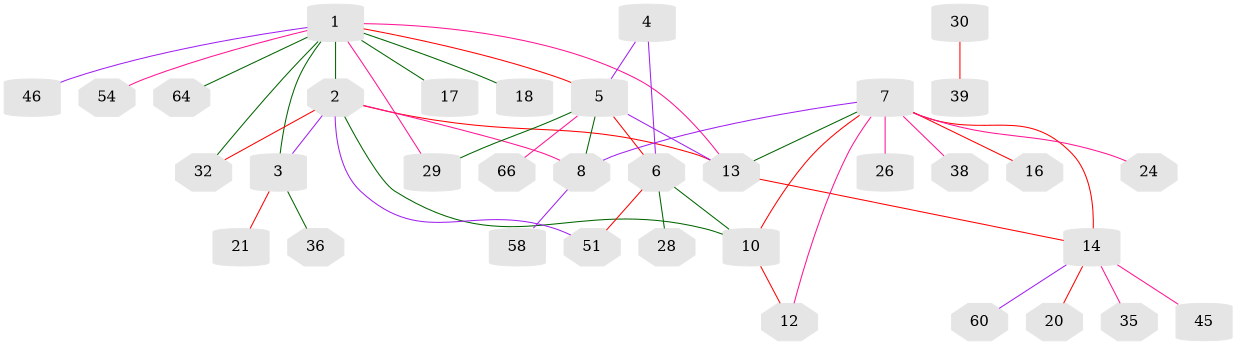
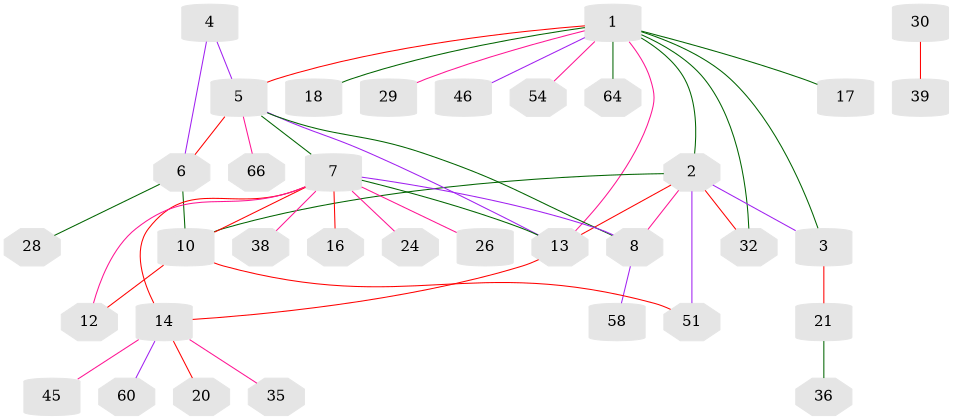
  graph {
    node [color=gray90 shape=octagon style=filled]
    edge [color=darkgreen]
    1 [shape=cylinder super="+19"]
    2
    3 [shape=cylinder]
    5 [shape=cylinder super="+31+22"]
    13 [super="+34+35"]
    17 [shape=cylinder super="+48"]
    18 [shape=cylinder super="+52"]
    29 [shape=cylinder]
    46 [shape=cylinder super="+70"]
    54
    64
    32 [super="+41+42"]
    8 [super="+37"]
    10 [shape=cylinder super="+25"]
    51
    21 [shape=cylinder super="+63+61+49"]
    6 [super="+62"]
    7 [shape=cylinder super="+11+9+27"]
    66
    14 [shape=cylinder]
    30 [shape=cylinder]
    39 [shape=cylinder]
    58 [shape=cylinder]
    12 [super="+23+43+59"]
    36
    4 [shape=cylinder super="+55"]
    28
    16 [super="+68"]
    24
    26 [shape=cylinder]
    38
    20
    n33 [label=35]
    45 [shape=cylinder]
    60
    1 -- 2
    1 -- 3
    1 -- 5 [color=red]
    1 -- 13 [color=deeppink]
    1 -- 17
    1 -- 18
    1 -- 29 [color=deeppink]
    1 -- 46 [color=purple]
    1 -- 54 [color=deeppink]
    1 -- 64
    1 -- 32
    2 -- 3 [color=purple]
    2 -- 13 [color=red]
    2 -- 32 [color=red]
    2 -- 8 [color=deeppink]
    2 -- 10
    2 -- 51 [color=purple]
    3 -- 21 [color=red]
    5 -- 13 [color=purple]
    5 -- 8
    5 -- 6 [color=red]
-   5 -- 29
+   5 -- 7
    5 -- 66 [color=deeppink]
    13 -- 14 [color=red]
    8 -- 58 [color=purple]
-   6 -- 51 [color=red]
+   10 -- 51 [color=red]
    10 -- 12 [color=red]
-   3 -- 36
+   21 -- 36
    6 -- 10
    6 -- 28
    7 -- 13
    7 -- 8 [color=purple weight=2]
    7 -- 10 [color=red]
    7 -- 14 [color=red weight=2]
    7 -- 12 [color=deeppink]
    7 -- 16 [color=red]
    7 -- 24 [color=deeppink]
    7 -- 26 [color=deeppink]
    7 -- 38 [color=deeppink]
    14 -- 20 [color=red]
    14 -- n33 [color=deeppink]
    14 -- 45 [color=deeppink]
    14 -- 60 [color=purple]
    30 -- 39 [color=red]
    4 -- 5 [color=purple]
    4 -- 6 [color=purple]
  }
